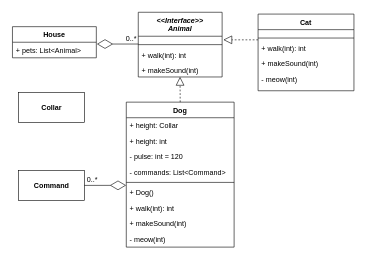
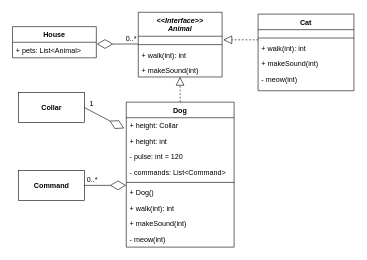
  <mxCell id="0" />
  <mxCell id="1" parent="0" />
  <mxCell id="2" value="House" style="swimlane;fontStyle=1;childLayout=stackLayout;horizontal=1;startSize=26;fillColor=none;horizontalStack=0;resizeParent=1;resizeParentMax=0;resizeLast=0;collapsible=1;marginBottom=0;" parent="1" vertex="1"><mxGeometry x="20" y="44" width="140" height="52" as="geometry" /></mxCell>
  <mxCell id="3" value="+ pets: List&lt;Animal&gt;" style="text;strokeColor=none;fillColor=none;align=left;verticalAlign=top;spacingLeft=4;spacingRight=4;overflow=hidden;rotatable=0;points=[[0,0.5],[1,0.5]];portConstraint=eastwest;" parent="2" vertex="1"><mxGeometry y="26" width="140" height="26" as="geometry" /></mxCell>
  <mxCell id="4" value="&lt;&lt;Interface&gt;&gt;&#10;Animal" style="swimlane;fontStyle=3;childLayout=stackLayout;horizontal=1;startSize=40;fillColor=none;horizontalStack=0;resizeParent=1;resizeParentMax=0;resizeLast=0;collapsible=1;marginBottom=0;" parent="1" vertex="1"><mxGeometry x="230" y="20" width="140" height="108" as="geometry" /></mxCell>
  <mxCell id="5" value=" " style="text;strokeColor=none;fillColor=none;align=left;verticalAlign=top;spacingLeft=4;spacingRight=4;overflow=hidden;rotatable=0;points=[[0,0.5],[1,0.5]];portConstraint=eastwest;fontSize=12;" vertex="1" parent="4"><mxGeometry y="40" width="140" height="10" as="geometry" /></mxCell>
  <mxCell id="6" value="" style="line;strokeWidth=1;fillColor=none;align=left;verticalAlign=middle;spacingTop=-1;spacingLeft=3;spacingRight=3;rotatable=0;labelPosition=right;points=[];portConstraint=eastwest;" vertex="1" parent="4"><mxGeometry y="50" width="140" height="8" as="geometry" /></mxCell>
  <mxCell id="7" value="+ walk(int): int" style="text;strokeColor=none;fillColor=none;align=left;verticalAlign=top;spacingLeft=4;spacingRight=4;overflow=hidden;rotatable=0;points=[[0,0.5],[1,0.5]];portConstraint=eastwest;" parent="4" vertex="1"><mxGeometry y="58" width="140" height="26" as="geometry" /></mxCell>
  <mxCell id="8" value="+ makeSound(int)" style="text;strokeColor=none;fillColor=none;align=left;verticalAlign=top;spacingLeft=4;spacingRight=4;overflow=hidden;rotatable=0;points=[[0,0.5],[1,0.5]];portConstraint=eastwest;" parent="4" vertex="1"><mxGeometry y="84" width="140" height="24" as="geometry" /></mxCell>
  <mxCell id="9" value="" style="endArrow=diamondThin;endFill=0;endSize=24;html=1;exitX=0;exitY=0.375;exitDx=0;exitDy=0;rounded=1;exitPerimeter=0;" parent="1" source="6" edge="1"><mxGeometry width="160" relative="1" as="geometry"><mxPoint x="160" y="200" as="sourcePoint" /><mxPoint x="161" y="73" as="targetPoint" /></mxGeometry></mxCell>
  <mxCell id="10" value="0..*" style="text;html=1;resizable=0;points=[];align=center;verticalAlign=middle;labelBackgroundColor=none;" parent="9" vertex="1" connectable="0"><mxGeometry x="-0.821" y="-1" relative="1" as="geometry"><mxPoint x="-7" y="-8" as="offset" /></mxGeometry></mxCell>
  <mxCell id="11" value="Cat" style="swimlane;fontStyle=1;align=center;verticalAlign=top;childLayout=stackLayout;horizontal=1;startSize=26;horizontalStack=0;resizeParent=1;resizeParentMax=0;resizeLast=0;collapsible=1;marginBottom=0;labelBackgroundColor=none;fillColor=none;" parent="1" vertex="1"><mxGeometry x="430" y="23" width="160" height="128" as="geometry" /></mxCell>
  <mxCell id="12" value=" " style="text;strokeColor=none;fillColor=none;align=left;verticalAlign=top;spacingLeft=4;spacingRight=4;overflow=hidden;rotatable=0;points=[[0,0.5],[1,0.5]];portConstraint=eastwest;" parent="11" vertex="1"><mxGeometry y="26" width="160" height="10" as="geometry" /></mxCell>
  <mxCell id="13" value="" style="line;strokeWidth=1;fillColor=none;align=left;verticalAlign=middle;spacingTop=-1;spacingLeft=3;spacingRight=3;rotatable=0;labelPosition=right;points=[];portConstraint=eastwest;" parent="11" vertex="1"><mxGeometry y="36" width="160" height="8" as="geometry" /></mxCell>
  <mxCell id="14" value="+ walk(int): int" style="text;strokeColor=none;fillColor=none;align=left;verticalAlign=top;spacingLeft=4;spacingRight=4;overflow=hidden;rotatable=0;points=[[0,0.5],[1,0.5]];portConstraint=eastwest;" parent="11" vertex="1"><mxGeometry y="44" width="160" height="26" as="geometry" /></mxCell>
  <mxCell id="15" value="+ makeSound(int)" style="text;strokeColor=none;fillColor=none;align=left;verticalAlign=top;spacingLeft=4;spacingRight=4;overflow=hidden;rotatable=0;points=[[0,0.5],[1,0.5]];portConstraint=eastwest;" parent="11" vertex="1"><mxGeometry y="70" width="160" height="26" as="geometry" /></mxCell>
  <mxCell id="16" value="- meow(int)" style="text;strokeColor=none;fillColor=none;align=left;verticalAlign=top;spacingLeft=4;spacingRight=4;overflow=hidden;rotatable=0;points=[[0,0.5],[1,0.5]];portConstraint=eastwest;" parent="11" vertex="1"><mxGeometry y="96" width="160" height="32" as="geometry" /></mxCell>
  <mxCell id="17" value="" style="endArrow=block;dashed=1;endFill=0;endSize=12;html=1;" parent="1" edge="1"><mxGeometry width="160" relative="1" as="geometry"><mxPoint x="430" y="66" as="sourcePoint" /><mxPoint x="372" y="66" as="targetPoint" /></mxGeometry></mxCell>
  <mxCell id="18" value="Dog" style="swimlane;fontStyle=1;align=center;verticalAlign=top;childLayout=stackLayout;horizontal=1;startSize=26;horizontalStack=0;resizeParent=1;resizeParentMax=0;resizeLast=0;collapsible=1;marginBottom=0;labelBackgroundColor=none;fillColor=none;" parent="1" vertex="1"><mxGeometry x="210" y="170" width="180" height="242" as="geometry" /></mxCell>
  <mxCell id="19" value="+ height: Collar" style="text;strokeColor=none;fillColor=none;align=left;verticalAlign=top;spacingLeft=4;spacingRight=4;overflow=hidden;rotatable=0;points=[[0,0.5],[1,0.5]];portConstraint=eastwest;" parent="18" vertex="1"><mxGeometry y="26" width="180" height="26" as="geometry" /></mxCell>
  <mxCell id="20" value="+ height: int" style="text;strokeColor=none;fillColor=none;align=left;verticalAlign=top;spacingLeft=4;spacingRight=4;overflow=hidden;rotatable=0;points=[[0,0.5],[1,0.5]];portConstraint=eastwest;" parent="18" vertex="1"><mxGeometry y="52" width="180" height="26" as="geometry" /></mxCell>
  <mxCell id="21" value="- pulse: int = 120" style="text;strokeColor=none;fillColor=none;align=left;verticalAlign=top;spacingLeft=4;spacingRight=4;overflow=hidden;rotatable=0;points=[[0,0.5],[1,0.5]];portConstraint=eastwest;" parent="18" vertex="1"><mxGeometry y="78" width="180" height="26" as="geometry" /></mxCell>
  <mxCell id="22" value="- commands: List&lt;Command&gt;" style="text;strokeColor=none;fillColor=none;align=left;verticalAlign=top;spacingLeft=4;spacingRight=4;overflow=hidden;rotatable=0;points=[[0,0.5],[1,0.5]];portConstraint=eastwest;" parent="18" vertex="1"><mxGeometry y="104" width="180" height="26" as="geometry" /></mxCell>
  <mxCell id="23" value="" style="line;strokeWidth=1;fillColor=none;align=left;verticalAlign=middle;spacingTop=-1;spacingLeft=3;spacingRight=3;rotatable=0;labelPosition=right;points=[];portConstraint=eastwest;" parent="18" vertex="1"><mxGeometry y="130" width="180" height="8" as="geometry" /></mxCell>
  <mxCell id="24" value="+ Dog()" style="text;strokeColor=none;fillColor=none;align=left;verticalAlign=top;spacingLeft=4;spacingRight=4;overflow=hidden;rotatable=0;points=[[0,0.5],[1,0.5]];portConstraint=eastwest;" parent="18" vertex="1"><mxGeometry y="138" width="180" height="26" as="geometry" /></mxCell>
  <mxCell id="25" value="+ walk(int): int" style="text;strokeColor=none;fillColor=none;align=left;verticalAlign=top;spacingLeft=4;spacingRight=4;overflow=hidden;rotatable=0;points=[[0,0.5],[1,0.5]];portConstraint=eastwest;" parent="18" vertex="1"><mxGeometry y="164" width="180" height="26" as="geometry" /></mxCell>
  <mxCell id="26" value="+ makeSound(int)" style="text;strokeColor=none;fillColor=none;align=left;verticalAlign=top;spacingLeft=4;spacingRight=4;overflow=hidden;rotatable=0;points=[[0,0.5],[1,0.5]];portConstraint=eastwest;" parent="18" vertex="1"><mxGeometry y="190" width="180" height="26" as="geometry" /></mxCell>
  <mxCell id="27" value="- meow(int)" style="text;strokeColor=none;fillColor=none;align=left;verticalAlign=top;spacingLeft=4;spacingRight=4;overflow=hidden;rotatable=0;points=[[0,0.5],[1,0.5]];portConstraint=eastwest;" parent="18" vertex="1"><mxGeometry y="216" width="180" height="26" as="geometry" /></mxCell>
  <mxCell id="28" value="" style="endArrow=block;dashed=1;endFill=0;endSize=12;html=1;exitX=0.5;exitY=0;exitDx=0;exitDy=0;entryX=0.498;entryY=0.991;entryDx=0;entryDy=0;entryPerimeter=0;" parent="1" source="18" target="8" edge="1"><mxGeometry width="160" relative="1" as="geometry"><mxPoint x="439.68" y="75.666" as="sourcePoint" /><mxPoint x="290" y="150" as="targetPoint" /></mxGeometry></mxCell>
  <mxCell id="29" value="&lt;b&gt;Collar&lt;/b&gt;" style="html=1;labelBackgroundColor=none;fillColor=none;" parent="1" vertex="1"><mxGeometry x="30" y="154" width="110" height="50" as="geometry" /></mxCell>
  <mxCell id="30" value="&lt;b&gt;Command&lt;/b&gt;" style="html=1;labelBackgroundColor=none;fillColor=none;" parent="1" vertex="1"><mxGeometry x="30" y="284" width="110" height="50" as="geometry" /></mxCell>
+ <mxCell id="31" value="" style="endArrow=diamondThin;endFill=0;endSize=24;html=1;entryX=-0.021;entryY=0.682;entryDx=0;entryDy=0;exitX=1;exitY=0.5;exitDx=0;exitDy=0;rounded=1;entryPerimeter=0;" parent="1" source="29" target="19" edge="1"><mxGeometry width="160" relative="1" as="geometry"><mxPoint x="199.5" y="157.5" as="sourcePoint" /><mxPoint x="130.2" y="156.112" as="targetPoint" /></mxGeometry></mxCell>
+ <mxCell id="32" value="1" style="text;html=1;resizable=0;points=[];align=center;verticalAlign=middle;labelBackgroundColor=none;" parent="31" vertex="1" connectable="0"><mxGeometry x="-0.821" y="-1" relative="1" as="geometry"><mxPoint x="6" y="-11" as="offset" /></mxGeometry></mxCell>
  <mxCell id="33" value="" style="endArrow=diamondThin;endFill=0;endSize=24;html=1;entryX=-0.002;entryY=0.034;entryDx=0;entryDy=0;rounded=1;entryPerimeter=0;" parent="1" target="24" edge="1"><mxGeometry width="160" relative="1" as="geometry"><mxPoint x="140" y="309" as="sourcePoint" /><mxPoint x="206.22" y="309.232" as="targetPoint" /></mxGeometry></mxCell>
  <mxCell id="34" value="0..*" style="text;html=1;resizable=0;points=[];align=center;verticalAlign=middle;labelBackgroundColor=none;" parent="33" vertex="1" connectable="0"><mxGeometry x="-0.821" y="-1" relative="1" as="geometry"><mxPoint x="6" y="-11" as="offset" /></mxGeometry></mxCell>
